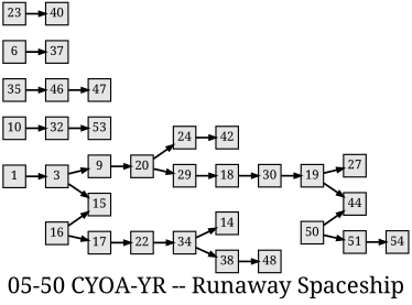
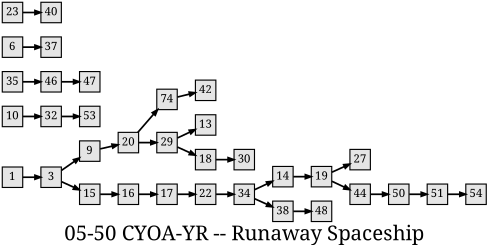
  digraph {
    fontname="Noto Serif"
    fontsize=36
    label="05-50 CYOA-YR -- Runaway Spaceship"
    nodesep=0.35
    ordering=out
    rankdir=LR
    ranksep=0.45
    node [fillcolor=grey90 fixedsize=true fontname="Noto Serif" fontsize=20 labelfloat=true margin="0,0" penwidth=2 regular=true shape=rect style=filled]
    edge [fontname="Noto Serif" fontsize=12 labelfloat=true penwidth=3]
    1
    3
    9
    15
    20
    16
-   24
+   24 [label=74]
    29
    17
    10
    32
    35
    46
    53
    47
    6
    37
    42
+   13
    18
    14
    19
    27
    44
    50
    22
    34
    38
    30
    51
    48
    23
    40
    54
    1 -> 3
    3 -> 9
    3 -> 15
    9 -> 20
-   16 -> 15
+   15 -> 16
    20 -> 24
    20 -> 29
    16 -> 17
    24 -> 42
+   29 -> 13
    29 -> 18
    17 -> 22
    10 -> 32
    32 -> 53
    35 -> 46
    46 -> 47
    6 -> 37
    18 -> 30
-   30 -> 19
+   14 -> 19
    19 -> 27
    19 -> 44
-   50 -> 44
+   44 -> 50
    50 -> 51
    22 -> 34
    34 -> 14
    34 -> 38
    38 -> 48
    51 -> 54
    23 -> 40
  }
